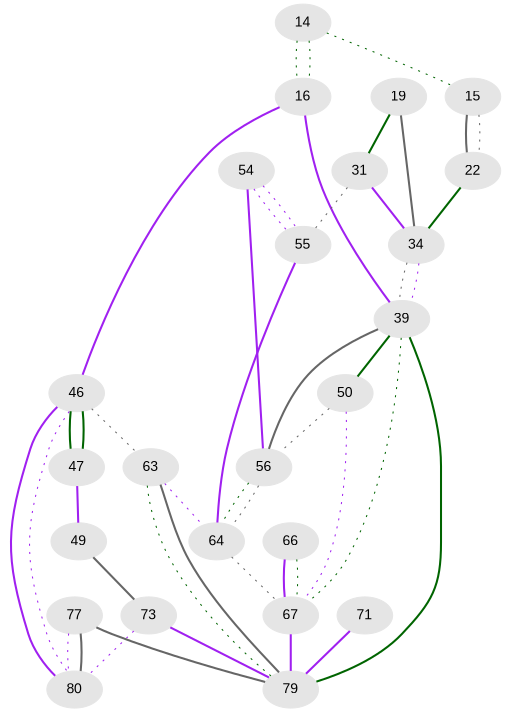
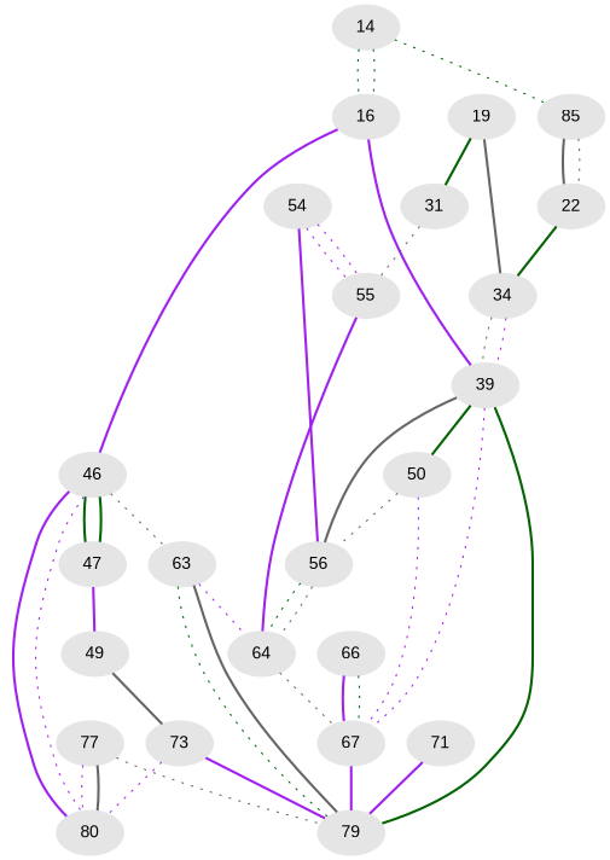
  graph {
    fontname="Liberation Sans"
    node [color=gray90 fontname="Liberation Sans" style=filled]
    edge [color=purple fontname="Liberation Sans" style=dotted]
    14
-   15
+   15 [label=85]
    16 [super="+12"]
    22 [super="+8+13"]
    39 [super="+38"]
    46 [super="+4"]
    34 [super="+25"]
    50 [super="+45"]
    56 [super="+51+43"]
    67 [super="+65+58+57+61"]
    79 [super="+72+78+74"]
    63 [super="+6"]
    47 [super="+35"]
    80 [super="+75+76"]
    31 [super="+21+18"]
    19
    55 [super="+33+30+32"]
    64 [super="+62"]
    49 [super="+36+48"]
    73 [super="+68+52+69"]
    54 [super="+44"]
    66
    71
    77
    14 -- 15 [color=darkgreen]
    14 -- 16 [color=darkgreen weight=2]
    14 -- 16 [color=darkgreen]
    15 -- 22 [color=gray40 style=bold weight=2]
    15 -- 22 [color=gray40]
    16 -- 39 [style=bold]
    16 -- 46 [style=bold]
    22 -- 34 [color=darkgreen style=bold weight=2]
    39 -- 50 [color=darkgreen style=bold weight=2]
    39 -- 56 [color=gray40 style=bold]
-   39 -- 67 [color=darkgreen]
+   39 -- 67
    39 -- 79 [color=darkgreen style=bold]
    46 -- 63 [color=gray40 weight=2]
    46 -- 47 [color=darkgreen style=bold weight=2]
    46 -- 47 [color=darkgreen style=bold]
    46 -- 80 [style=bold]
    46 -- 80
    34 -- 39 [color=gray40 weight=2]
    34 -- 39
    50 -- 56 [color=gray40]
    50 -- 67 [weight=2]
    56 -- 64 [color=darkgreen]
    56 -- 64 [color=gray40]
    67 -- 79 [style=bold weight=2]
    63 -- 79 [color=darkgreen]
    63 -- 79 [color=gray40 style=bold]
    63 -- 64
    47 -- 49 [style=bold weight=2]
-   31 -- 34 [style=bold weight=2]
    31 -- 55 [color=gray40 weight=3]
    19 -- 34 [color=gray40 style=bold weight=2]
    19 -- 31 [color=darkgreen style=bold]
    55 -- 64 [style=bold]
    64 -- 67 [color=gray40]
    49 -- 73 [color=gray40 style=bold weight=2]
    73 -- 79 [style=bold weight=2]
    73 -- 80 [weight=2]
    54 -- 56 [style=bold weight=2]
    54 -- 55 [weight=2]
    54 -- 55
    66 -- 67 [style=bold weight=3]
    66 -- 67 [color=darkgreen]
    71 -- 79 [style=bold weight=3]
-   77 -- 79 [color=gray40 style=bold]
+   77 -- 79 [color=gray40]
    77 -- 80 [weight=2]
    77 -- 80 [color=gray40 style=bold]
  }
